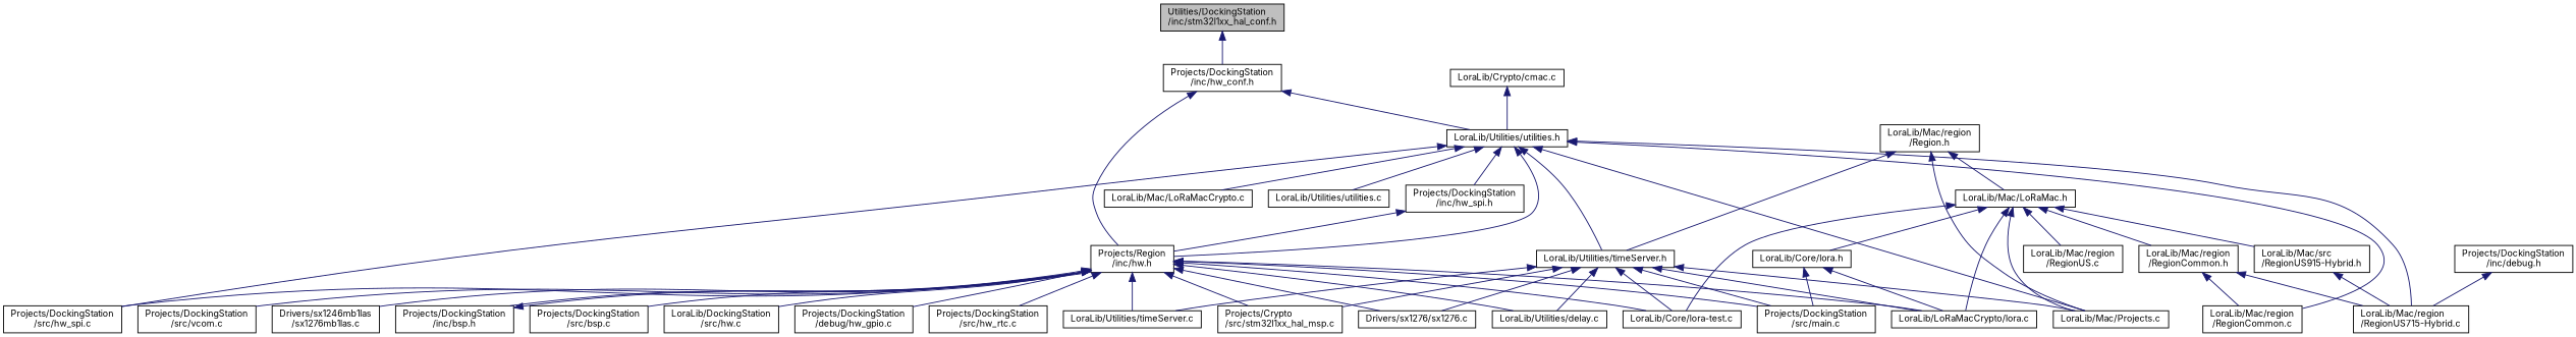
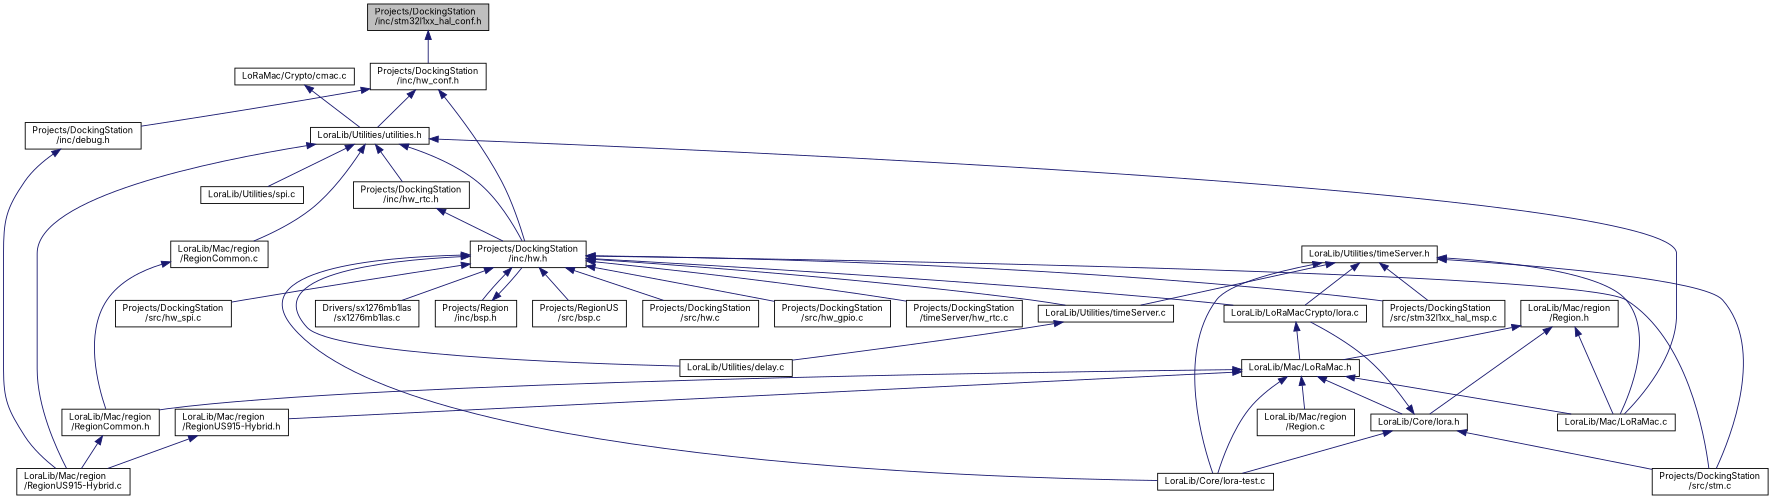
  digraph {
    fontname=Inter
    node [color=black fillcolor=white fontname=Inter fontsize=10 shape=record style=filled]
    edge [color=midnightblue dir=back fontname=Inter fontsize=10 labelfontname=Helvetica labelfontsize=10 style=solid]
-   n1 [fillcolor=grey75 fontcolor=black height=0.2 label="Utilities/DockingStation\l/inc/stm32l1xx_hal_conf.h" width=0.4]
+   n1 [fillcolor=grey75 fontcolor=black height=0.2 label="Projects/DockingStation\l/inc/stm32l1xx_hal_conf.h" width=0.4]
    n2 [height=0.2 label="Projects/DockingStation\l/inc/hw_conf.h" width=0.4]
    n3 [height=0.2 label="LoraLib/Utilities/utilities.h" width=0.4]
-   n4 [height=0.2 label="Projects/Region\l/inc/hw.h" width=0.4]
+   n4 [height=0.2 label="Projects/DockingStation\l/inc/hw.h" width=0.4]
    n5 [height=0.2 label="Projects/DockingStation\l/inc/debug.h" width=0.4]
-   n6 [height=0.2 label="LoraLib/Mac/Projects.c" width=0.4]
-   n7 [height=0.2 label="LoraLib/Mac/LoRaMacCrypto.c" width=0.4]
+   n6 [height=0.2 label="LoraLib/Mac/LoRaMac.c" width=0.4]
    n8 [height=0.2 label="LoraLib/Mac/region\l/RegionCommon.c" width=0.4]
-   n9 [height=0.2 label="LoraLib/Mac/region\l/RegionUS715-Hybrid.c" width=0.4]
+   n9 [height=0.2 label="LoraLib/Mac/region\l/RegionUS915-Hybrid.c" width=0.4]
    n10 [height=0.2 label="LoraLib/Utilities/timeServer.h" width=0.4]
-   n11 [height=0.2 label="LoraLib/Utilities/utilities.c" width=0.4]
-   n12 [height=0.2 label="Projects/DockingStation\l/inc/hw_spi.h" width=0.4]
+   n11 [height=0.2 label="LoraLib/Utilities/spi.c" width=0.4]
+   n12 [height=0.2 label="Projects/DockingStation\l/inc/hw_rtc.h" width=0.4]
    n13 [height=0.2 label="Projects/DockingStation\l/src/hw_spi.c" width=0.4]
-   n14 [height=0.2 label="Drivers/sx1276/sx1276.c" width=0.4]
    n15 [height=0.2 label="LoraLib/Core/lora-test.c" width=0.4]
    n16 [height=0.2 label="LoraLib/LoRaMacCrypto/lora.c" width=0.4]
-   n17 [height=0.2 label="Projects/DockingStation\l/src/main.c" width=0.4]
+   n17 [height=0.2 label="Projects/DockingStation\l/src/stm.c" width=0.4]
    n18 [height=0.2 label="LoraLib/Utilities/delay.c" width=0.4]
    n19 [height=0.2 label="LoraLib/Utilities/timeServer.c" width=0.4]
-   n20 [height=0.2 label="Projects/Crypto\l/src/stm32l1xx_hal_msp.c" width=0.4]
-   n21 [height=0.2 label="Drivers/sx1246mb1las\l/sx1276mb1las.c" width=0.4]
-   n22 [height=0.2 label="Projects/DockingStation\l/inc/bsp.h" width=0.4]
-   n23 [height=0.2 label="Projects/DockingStation\l/src/bsp.c" width=0.4]
-   n24 [height=0.2 label="LoraLib/DockingStation\l/src/hw.c" width=0.4]
-   n25 [height=0.2 label="Projects/DockingStation\l/debug/hw_gpio.c" width=0.4]
-   n26 [height=0.2 label="Projects/DockingStation\l/src/hw_rtc.c" width=0.4]
-   n27 [height=0.2 label="Projects/DockingStation\l/src/vcom.c" width=0.4]
-   n28 [height=0.2 label="LoraLib/Crypto/cmac.c" width=0.4]
+   n20 [height=0.2 label="Projects/DockingStation\l/src/stm32l1xx_hal_msp.c" width=0.4]
+   n21 [height=0.2 label="Drivers/sx1276mb1las\l/sx1276mb1las.c" width=0.4]
+   n22 [height=0.2 label="Projects/Region\l/inc/bsp.h" width=0.4]
+   n23 [height=0.2 label="Projects/RegionUS\l/src/bsp.c" width=0.4]
+   n24 [height=0.2 label="Projects/DockingStation\l/src/hw.c" width=0.4]
+   n25 [height=0.2 label="Projects/DockingStation\l/src/hw_gpio.c" width=0.4]
+   n26 [height=0.2 label="Projects/DockingStation\l/timeServer/hw_rtc.c" width=0.4]
+   n28 [height=0.2 label="LoRaMac/Crypto/cmac.c" width=0.4]
    n29 [height=0.2 label="LoraLib/Mac/LoRaMac.h" width=0.4]
    n30 [height=0.2 label="LoraLib/Core/lora.h" width=0.4]
-   n31 [height=0.2 label="LoraLib/Mac/region\l/RegionUS.c" width=0.4]
+   n31 [height=0.2 label="LoraLib/Mac/region\l/Region.c" width=0.4]
    n32 [height=0.2 label="LoraLib/Mac/region\l/RegionCommon.h" width=0.4]
-   n33 [height=0.2 label="LoraLib/Mac/src\l/RegionUS915-Hybrid.h" width=0.4]
+   n33 [height=0.2 label="LoraLib/Mac/region\l/RegionUS915-Hybrid.h" width=0.4]
    n34 [height=0.2 label="LoraLib/Mac/region\l/Region.h" width=0.4]
    n1 -> n2
    n2 -> n3
    n2 -> n4
+   n2 -> n5
    n3 -> n4
    n3 -> n6
-   n3 -> n7
    n3 -> n8
    n3 -> n9
-   n3 -> n10
    n3 -> n11
    n3 -> n12
-   n3 -> n13
    n4 -> n13
-   n4 -> n14
    n4 -> n15
    n4 -> n16
    n4 -> n17
    n4 -> n18
    n4 -> n19
    n4 -> n20
    n4 -> n21
    n4 -> n22
    n4 -> n23
    n4 -> n24
    n4 -> n25
    n4 -> n26
-   n4 -> n27
    n5 -> n9
    n10 -> n6
-   n10 -> n14
    n10 -> n15
    n10 -> n16
    n10 -> n17
-   n10 -> n18
+   n19 -> n18
    n10 -> n19
    n10 -> n20
    n12 -> n4
    n22 -> n4
    n28 -> n3
    n29 -> n6
    n29 -> n15
-   n29 -> n16
+   n16 -> n29
    n29 -> n30
    n29 -> n31
    n29 -> n32
    n29 -> n33
+   n30 -> n15
    n30 -> n16
    n30 -> n17
-   n32 -> n8
+   n8 -> n32
    n32 -> n9
    n33 -> n9
    n34 -> n6
    n34 -> n29
-   n34 -> n10
+   n34 -> n30
  }
